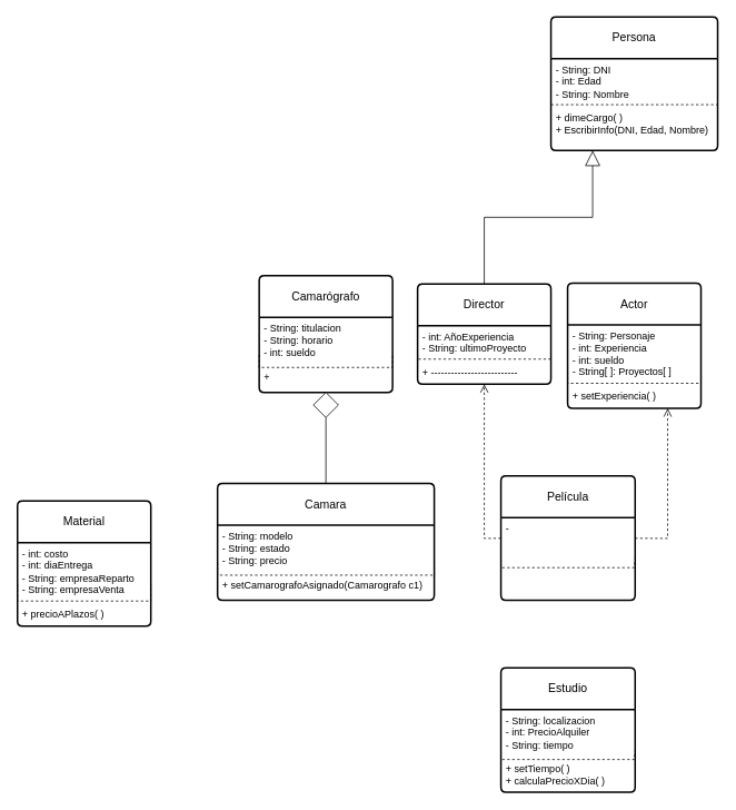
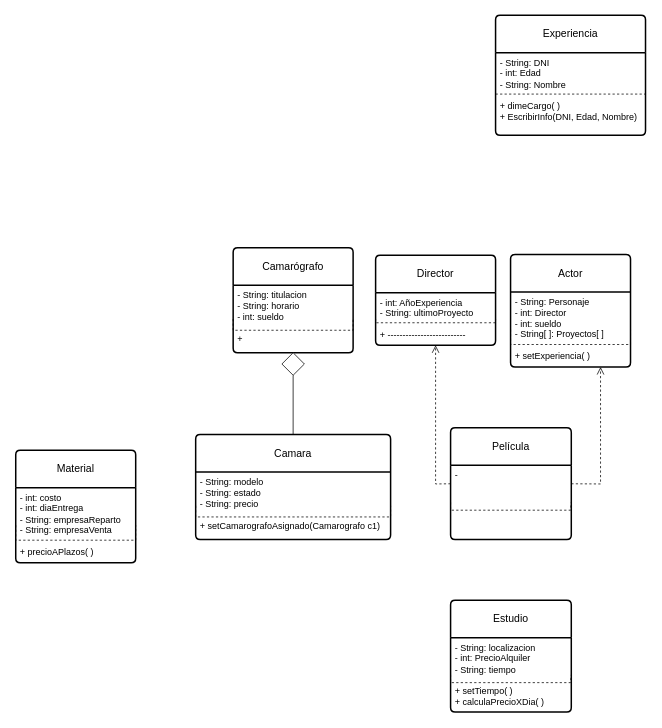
  <mxCell id="0" />
  <mxCell id="1" parent="0" />
- <mxCell id="2" value="Persona" style="swimlane;childLayout=stackLayout;horizontal=1;startSize=50;horizontalStack=0;rounded=1;fontSize=14;fontStyle=0;strokeWidth=2;resizeParent=0;resizeLast=1;shadow=0;dashed=0;align=center;arcSize=4;whiteSpace=wrap;html=1;" parent="1" vertex="1"><mxGeometry x="660" y="20" width="200" height="160" as="geometry"><mxRectangle x="330" y="370" width="80" height="50" as="alternateBounds" /></mxGeometry></mxCell>
+ <mxCell id="2" value="Experiencia" style="swimlane;childLayout=stackLayout;horizontal=1;startSize=50;horizontalStack=0;rounded=1;fontSize=14;fontStyle=0;strokeWidth=2;resizeParent=0;resizeLast=1;shadow=0;dashed=0;align=center;arcSize=4;whiteSpace=wrap;html=1;" parent="1" vertex="1"><mxGeometry x="660" y="20" width="200" height="160" as="geometry"><mxRectangle x="330" y="370" width="80" height="50" as="alternateBounds" /></mxGeometry></mxCell>
  <mxCell id="3" value="- String: DNI&lt;br style=&quot;--tw-border-spacing-x: 0; --tw-border-spacing-y: 0; --tw-translate-x: 0; --tw-translate-y: 0; --tw-rotate: 0; --tw-skew-x: 0; --tw-skew-y: 0; --tw-scale-x: 1; --tw-scale-y: 1; --tw-pan-x: ; --tw-pan-y: ; --tw-pinch-zoom: ; --tw-scroll-snap-strictness: proximity; --tw-ordinal: ; --tw-slashed-zero: ; --tw-numeric-figure: ; --tw-numeric-spacing: ; --tw-numeric-fraction: ; --tw-ring-inset: ; --tw-ring-offset-width: 0px; --tw-ring-offset-color: #fff; --tw-ring-color: rgb(59 130 246 / .5); --tw-ring-offset-shadow: 0 0 #0000; --tw-ring-shadow: 0 0 #0000; --tw-shadow: 0 0 #0000; --tw-shadow-colored: 0 0 #0000; --tw-blur: ; --tw-brightness: ; --tw-contrast: ; --tw-grayscale: ; --tw-hue-rotate: ; --tw-invert: ; --tw-saturate: ; --tw-sepia: ; --tw-drop-shadow: ; --tw-backdrop-blur: ; --tw-backdrop-brightness: ; --tw-backdrop-contrast: ; --tw-backdrop-grayscale: ; --tw-backdrop-hue-rotate: ; --tw-backdrop-invert: ; --tw-backdrop-opacity: ; --tw-backdrop-saturate: ; --tw-backdrop-sepia: ; border-color: var(--border-color);&quot;&gt;- int: Edad&lt;br style=&quot;--tw-border-spacing-x: 0; --tw-border-spacing-y: 0; --tw-translate-x: 0; --tw-translate-y: 0; --tw-rotate: 0; --tw-skew-x: 0; --tw-skew-y: 0; --tw-scale-x: 1; --tw-scale-y: 1; --tw-pan-x: ; --tw-pan-y: ; --tw-pinch-zoom: ; --tw-scroll-snap-strictness: proximity; --tw-ordinal: ; --tw-slashed-zero: ; --tw-numeric-figure: ; --tw-numeric-spacing: ; --tw-numeric-fraction: ; --tw-ring-inset: ; --tw-ring-offset-width: 0px; --tw-ring-offset-color: #fff; --tw-ring-color: rgb(59 130 246 / .5); --tw-ring-offset-shadow: 0 0 #0000; --tw-ring-shadow: 0 0 #0000; --tw-shadow: 0 0 #0000; --tw-shadow-colored: 0 0 #0000; --tw-blur: ; --tw-brightness: ; --tw-contrast: ; --tw-grayscale: ; --tw-hue-rotate: ; --tw-invert: ; --tw-saturate: ; --tw-sepia: ; --tw-drop-shadow: ; --tw-backdrop-blur: ; --tw-backdrop-brightness: ; --tw-backdrop-contrast: ; --tw-backdrop-grayscale: ; --tw-backdrop-hue-rotate: ; --tw-backdrop-invert: ; --tw-backdrop-opacity: ; --tw-backdrop-saturate: ; --tw-backdrop-sepia: ; border-color: var(--border-color);&quot;&gt;- String: Nombre&lt;br style=&quot;--tw-border-spacing-x: 0; --tw-border-spacing-y: 0; --tw-translate-x: 0; --tw-translate-y: 0; --tw-rotate: 0; --tw-skew-x: 0; --tw-skew-y: 0; --tw-scale-x: 1; --tw-scale-y: 1; --tw-pan-x: ; --tw-pan-y: ; --tw-pinch-zoom: ; --tw-scroll-snap-strictness: proximity; --tw-ordinal: ; --tw-slashed-zero: ; --tw-numeric-figure: ; --tw-numeric-spacing: ; --tw-numeric-fraction: ; --tw-ring-inset: ; --tw-ring-offset-width: 0px; --tw-ring-offset-color: #fff; --tw-ring-color: rgb(59 130 246 / .5); --tw-ring-offset-shadow: 0 0 #0000; --tw-ring-shadow: 0 0 #0000; --tw-shadow: 0 0 #0000; --tw-shadow-colored: 0 0 #0000; --tw-blur: ; --tw-brightness: ; --tw-contrast: ; --tw-grayscale: ; --tw-hue-rotate: ; --tw-invert: ; --tw-saturate: ; --tw-sepia: ; --tw-drop-shadow: ; --tw-backdrop-blur: ; --tw-backdrop-brightness: ; --tw-backdrop-contrast: ; --tw-backdrop-grayscale: ; --tw-backdrop-hue-rotate: ; --tw-backdrop-invert: ; --tw-backdrop-opacity: ; --tw-backdrop-saturate: ; --tw-backdrop-sepia: ; border-color: var(--border-color);&quot;&gt;&lt;br style=&quot;--tw-border-spacing-x: 0; --tw-border-spacing-y: 0; --tw-translate-x: 0; --tw-translate-y: 0; --tw-rotate: 0; --tw-skew-x: 0; --tw-skew-y: 0; --tw-scale-x: 1; --tw-scale-y: 1; --tw-pan-x: ; --tw-pan-y: ; --tw-pinch-zoom: ; --tw-scroll-snap-strictness: proximity; --tw-ordinal: ; --tw-slashed-zero: ; --tw-numeric-figure: ; --tw-numeric-spacing: ; --tw-numeric-fraction: ; --tw-ring-inset: ; --tw-ring-offset-width: 0px; --tw-ring-offset-color: #fff; --tw-ring-color: rgb(59 130 246 / .5); --tw-ring-offset-shadow: 0 0 #0000; --tw-ring-shadow: 0 0 #0000; --tw-shadow: 0 0 #0000; --tw-shadow-colored: 0 0 #0000; --tw-blur: ; --tw-brightness: ; --tw-contrast: ; --tw-grayscale: ; --tw-hue-rotate: ; --tw-invert: ; --tw-saturate: ; --tw-sepia: ; --tw-drop-shadow: ; --tw-backdrop-blur: ; --tw-backdrop-brightness: ; --tw-backdrop-contrast: ; --tw-backdrop-grayscale: ; --tw-backdrop-hue-rotate: ; --tw-backdrop-invert: ; --tw-backdrop-opacity: ; --tw-backdrop-saturate: ; --tw-backdrop-sepia: ; border-color: var(--border-color);&quot;&gt;+ dimeCargo( )&lt;br style=&quot;--tw-border-spacing-x: 0; --tw-border-spacing-y: 0; --tw-translate-x: 0; --tw-translate-y: 0; --tw-rotate: 0; --tw-skew-x: 0; --tw-skew-y: 0; --tw-scale-x: 1; --tw-scale-y: 1; --tw-pan-x: ; --tw-pan-y: ; --tw-pinch-zoom: ; --tw-scroll-snap-strictness: proximity; --tw-ordinal: ; --tw-slashed-zero: ; --tw-numeric-figure: ; --tw-numeric-spacing: ; --tw-numeric-fraction: ; --tw-ring-inset: ; --tw-ring-offset-width: 0px; --tw-ring-offset-color: #fff; --tw-ring-color: rgb(59 130 246 / .5); --tw-ring-offset-shadow: 0 0 #0000; --tw-ring-shadow: 0 0 #0000; --tw-shadow: 0 0 #0000; --tw-shadow-colored: 0 0 #0000; --tw-blur: ; --tw-brightness: ; --tw-contrast: ; --tw-grayscale: ; --tw-hue-rotate: ; --tw-invert: ; --tw-saturate: ; --tw-sepia: ; --tw-drop-shadow: ; --tw-backdrop-blur: ; --tw-backdrop-brightness: ; --tw-backdrop-contrast: ; --tw-backdrop-grayscale: ; --tw-backdrop-hue-rotate: ; --tw-backdrop-invert: ; --tw-backdrop-opacity: ; --tw-backdrop-saturate: ; --tw-backdrop-sepia: ; border-color: var(--border-color);&quot;&gt;+ EscribirInfo(DNI, Edad, Nombre)" style="align=left;strokeColor=none;fillColor=none;spacingLeft=4;fontSize=12;verticalAlign=top;resizable=0;rotatable=0;part=1;html=1;" parent="2" vertex="1"><mxGeometry y="50" width="200" height="110" as="geometry" /></mxCell>
  <mxCell id="4" style="edgeStyle=orthogonalEdgeStyle;rounded=0;orthogonalLoop=1;jettySize=auto;html=1;exitX=0;exitY=0.5;exitDx=0;exitDy=0;entryX=1;entryY=0.5;entryDx=0;entryDy=0;endArrow=none;endFill=0;dashed=1;" parent="2" source="3" target="3" edge="1"><mxGeometry relative="1" as="geometry"><Array as="points"><mxPoint x="90" y="105" /><mxPoint x="90" y="105" /></Array></mxGeometry></mxCell>
  <mxCell id="5" value="Actor" style="swimlane;childLayout=stackLayout;horizontal=1;startSize=50;horizontalStack=0;rounded=1;fontSize=14;fontStyle=0;strokeWidth=2;resizeParent=0;resizeLast=1;shadow=0;dashed=0;align=center;arcSize=4;whiteSpace=wrap;html=1;" parent="1" vertex="1"><mxGeometry x="680" y="339" width="160" height="150" as="geometry"><mxRectangle x="330" y="370" width="80" height="50" as="alternateBounds" /></mxGeometry></mxCell>
- <mxCell id="6" value="- String: Personaje&lt;br&gt;- int: Experiencia&lt;br&gt;- int: sueldo&lt;br&gt;- String[ ]: Proyectos[ ]&lt;br&gt;&lt;br&gt;+ setExperiencia( )" style="align=left;strokeColor=none;fillColor=none;spacingLeft=4;fontSize=12;verticalAlign=top;resizable=0;rotatable=0;part=1;html=1;" parent="5" vertex="1"><mxGeometry y="50" width="160" height="100" as="geometry" /></mxCell>
+ <mxCell id="6" value="- String: Personaje&lt;br&gt;- int: Director&lt;br&gt;- int: sueldo&lt;br&gt;- String[ ]: Proyectos[ ]&lt;br&gt;&lt;br&gt;+ setExperiencia( )" style="align=left;strokeColor=none;fillColor=none;spacingLeft=4;fontSize=12;verticalAlign=top;resizable=0;rotatable=0;part=1;html=1;" parent="5" vertex="1"><mxGeometry y="50" width="160" height="100" as="geometry" /></mxCell>
  <mxCell id="7" style="edgeStyle=orthogonalEdgeStyle;rounded=0;orthogonalLoop=1;jettySize=auto;html=1;exitX=0;exitY=0.5;exitDx=0;exitDy=0;entryX=1;entryY=0.5;entryDx=0;entryDy=0;endArrow=none;endFill=0;dashed=1;" parent="5" source="6" target="6" edge="1"><mxGeometry relative="1" as="geometry"><Array as="points"><mxPoint y="120" /><mxPoint x="160" y="120" /></Array></mxGeometry></mxCell>
  <mxCell id="8" value="Director" style="swimlane;childLayout=stackLayout;horizontal=1;startSize=50;horizontalStack=0;rounded=1;fontSize=14;fontStyle=0;strokeWidth=2;resizeParent=0;resizeLast=1;shadow=0;dashed=0;align=center;arcSize=4;whiteSpace=wrap;html=1;" parent="1" vertex="1"><mxGeometry x="500" y="340" width="160" height="120" as="geometry"><mxRectangle x="330" y="370" width="80" height="50" as="alternateBounds" /></mxGeometry></mxCell>
  <mxCell id="9" value="- int: AñoExperiencia&lt;br style=&quot;--tw-border-spacing-x: 0; --tw-border-spacing-y: 0; --tw-translate-x: 0; --tw-translate-y: 0; --tw-rotate: 0; --tw-skew-x: 0; --tw-skew-y: 0; --tw-scale-x: 1; --tw-scale-y: 1; --tw-pan-x: ; --tw-pan-y: ; --tw-pinch-zoom: ; --tw-scroll-snap-strictness: proximity; --tw-ordinal: ; --tw-slashed-zero: ; --tw-numeric-figure: ; --tw-numeric-spacing: ; --tw-numeric-fraction: ; --tw-ring-inset: ; --tw-ring-offset-width: 0px; --tw-ring-offset-color: #fff; --tw-ring-color: rgb(59 130 246 / .5); --tw-ring-offset-shadow: 0 0 #0000; --tw-ring-shadow: 0 0 #0000; --tw-shadow: 0 0 #0000; --tw-shadow-colored: 0 0 #0000; --tw-blur: ; --tw-brightness: ; --tw-contrast: ; --tw-grayscale: ; --tw-hue-rotate: ; --tw-invert: ; --tw-saturate: ; --tw-sepia: ; --tw-drop-shadow: ; --tw-backdrop-blur: ; --tw-backdrop-brightness: ; --tw-backdrop-contrast: ; --tw-backdrop-grayscale: ; --tw-backdrop-hue-rotate: ; --tw-backdrop-invert: ; --tw-backdrop-opacity: ; --tw-backdrop-saturate: ; --tw-backdrop-sepia: ; border-color: var(--border-color);&quot;&gt;- String: ultimoProyecto&lt;br style=&quot;--tw-border-spacing-x: 0; --tw-border-spacing-y: 0; --tw-translate-x: 0; --tw-translate-y: 0; --tw-rotate: 0; --tw-skew-x: 0; --tw-skew-y: 0; --tw-scale-x: 1; --tw-scale-y: 1; --tw-pan-x: ; --tw-pan-y: ; --tw-pinch-zoom: ; --tw-scroll-snap-strictness: proximity; --tw-ordinal: ; --tw-slashed-zero: ; --tw-numeric-figure: ; --tw-numeric-spacing: ; --tw-numeric-fraction: ; --tw-ring-inset: ; --tw-ring-offset-width: 0px; --tw-ring-offset-color: #fff; --tw-ring-color: rgb(59 130 246 / .5); --tw-ring-offset-shadow: 0 0 #0000; --tw-ring-shadow: 0 0 #0000; --tw-shadow: 0 0 #0000; --tw-shadow-colored: 0 0 #0000; --tw-blur: ; --tw-brightness: ; --tw-contrast: ; --tw-grayscale: ; --tw-hue-rotate: ; --tw-invert: ; --tw-saturate: ; --tw-sepia: ; --tw-drop-shadow: ; --tw-backdrop-blur: ; --tw-backdrop-brightness: ; --tw-backdrop-contrast: ; --tw-backdrop-grayscale: ; --tw-backdrop-hue-rotate: ; --tw-backdrop-invert: ; --tw-backdrop-opacity: ; --tw-backdrop-saturate: ; --tw-backdrop-sepia: ; border-color: var(--border-color);&quot;&gt;&lt;br style=&quot;--tw-border-spacing-x: 0; --tw-border-spacing-y: 0; --tw-translate-x: 0; --tw-translate-y: 0; --tw-rotate: 0; --tw-skew-x: 0; --tw-skew-y: 0; --tw-scale-x: 1; --tw-scale-y: 1; --tw-pan-x: ; --tw-pan-y: ; --tw-pinch-zoom: ; --tw-scroll-snap-strictness: proximity; --tw-ordinal: ; --tw-slashed-zero: ; --tw-numeric-figure: ; --tw-numeric-spacing: ; --tw-numeric-fraction: ; --tw-ring-inset: ; --tw-ring-offset-width: 0px; --tw-ring-offset-color: #fff; --tw-ring-color: rgb(59 130 246 / .5); --tw-ring-offset-shadow: 0 0 #0000; --tw-ring-shadow: 0 0 #0000; --tw-shadow: 0 0 #0000; --tw-shadow-colored: 0 0 #0000; --tw-blur: ; --tw-brightness: ; --tw-contrast: ; --tw-grayscale: ; --tw-hue-rotate: ; --tw-invert: ; --tw-saturate: ; --tw-sepia: ; --tw-drop-shadow: ; --tw-backdrop-blur: ; --tw-backdrop-brightness: ; --tw-backdrop-contrast: ; --tw-backdrop-grayscale: ; --tw-backdrop-hue-rotate: ; --tw-backdrop-invert: ; --tw-backdrop-opacity: ; --tw-backdrop-saturate: ; --tw-backdrop-sepia: ; border-color: var(--border-color);&quot;&gt;+ --------------------------" style="align=left;strokeColor=none;fillColor=none;spacingLeft=4;fontSize=12;verticalAlign=top;resizable=0;rotatable=0;part=1;html=1;" parent="8" vertex="1"><mxGeometry y="50" width="160" height="70" as="geometry" /></mxCell>
  <mxCell id="10" style="edgeStyle=orthogonalEdgeStyle;rounded=0;orthogonalLoop=1;jettySize=auto;html=1;exitX=0;exitY=0.5;exitDx=0;exitDy=0;entryX=1;entryY=0.5;entryDx=0;entryDy=0;endArrow=none;endFill=0;dashed=1;" parent="8" source="9" target="9" edge="1"><mxGeometry relative="1" as="geometry"><Array as="points"><mxPoint y="90" /><mxPoint x="160" y="90" /></Array></mxGeometry></mxCell>
  <mxCell id="11" value="Estudio" style="swimlane;childLayout=stackLayout;horizontal=1;startSize=50;horizontalStack=0;rounded=1;fontSize=14;fontStyle=0;strokeWidth=2;resizeParent=0;resizeLast=1;shadow=0;dashed=0;align=center;arcSize=4;whiteSpace=wrap;html=1;" parent="1" vertex="1"><mxGeometry x="600" y="800" width="161" height="149" as="geometry"><mxRectangle x="330" y="370" width="80" height="50" as="alternateBounds" /></mxGeometry></mxCell>
  <mxCell id="12" value="- String: localizacion&lt;br&gt;- int: PrecioAlquiler&lt;br&gt;- String: tiempo&lt;br&gt;&lt;br&gt;+ setTiempo( )&lt;br&gt;+ calculaPrecioXDia( )" style="align=left;strokeColor=none;fillColor=none;spacingLeft=4;fontSize=12;verticalAlign=top;resizable=0;rotatable=0;part=1;html=1;" parent="11" vertex="1"><mxGeometry y="50" width="161" height="99" as="geometry" /></mxCell>
  <mxCell id="13" style="edgeStyle=orthogonalEdgeStyle;rounded=0;orthogonalLoop=1;jettySize=auto;html=1;exitX=0;exitY=0.5;exitDx=0;exitDy=0;entryX=1;entryY=0.5;entryDx=0;entryDy=0;endArrow=none;endFill=0;dashed=1;" parent="11" source="12" target="12" edge="1"><mxGeometry relative="1" as="geometry"><Array as="points"><mxPoint y="110" /><mxPoint x="160" y="110" /></Array></mxGeometry></mxCell>
  <mxCell id="14" value="Material" style="swimlane;childLayout=stackLayout;horizontal=1;startSize=50;horizontalStack=0;rounded=1;fontSize=14;fontStyle=0;strokeWidth=2;resizeParent=0;resizeLast=1;shadow=0;dashed=0;align=center;arcSize=4;whiteSpace=wrap;html=1;" parent="1" vertex="1"><mxGeometry x="20" y="600" width="160" height="150" as="geometry"><mxRectangle x="330" y="370" width="80" height="50" as="alternateBounds" /></mxGeometry></mxCell>
  <mxCell id="15" value="- int: costo&lt;br&gt;- int: diaEntrega&lt;br&gt;- String: empresaReparto&lt;br&gt;- String: empresaVenta&lt;br&gt;&lt;br&gt;+ precioAPlazos( )" style="align=left;strokeColor=none;fillColor=none;spacingLeft=4;fontSize=12;verticalAlign=top;resizable=0;rotatable=0;part=1;html=1;" parent="14" vertex="1"><mxGeometry y="50" width="160" height="100" as="geometry" /></mxCell>
  <mxCell id="16" style="edgeStyle=orthogonalEdgeStyle;rounded=0;orthogonalLoop=1;jettySize=auto;html=1;exitX=0;exitY=0.5;exitDx=0;exitDy=0;entryX=1;entryY=0.5;entryDx=0;entryDy=0;endArrow=none;endFill=0;dashed=1;" parent="14" source="15" target="15" edge="1"><mxGeometry relative="1" as="geometry"><Array as="points"><mxPoint x="90" y="120" /><mxPoint x="90" y="120" /></Array></mxGeometry></mxCell>
  <mxCell id="17" value="Camara" style="swimlane;childLayout=stackLayout;horizontal=1;startSize=50;horizontalStack=0;rounded=1;fontSize=14;fontStyle=0;strokeWidth=2;resizeParent=0;resizeLast=1;shadow=0;dashed=0;align=center;arcSize=4;whiteSpace=wrap;html=1;" parent="1" vertex="1"><mxGeometry x="260" y="579" width="260" height="140" as="geometry"><mxRectangle x="330" y="370" width="80" height="50" as="alternateBounds" /></mxGeometry></mxCell>
  <mxCell id="18" value="- String: modelo&lt;br&gt;- String: estado&lt;br&gt;- String: precio&lt;br&gt;&lt;br&gt;+ setCamarografoAsignado(Camarografo c1)" style="align=left;strokeColor=none;fillColor=none;spacingLeft=4;fontSize=12;verticalAlign=top;resizable=0;rotatable=0;part=1;html=1;" parent="17" vertex="1"><mxGeometry y="50" width="260" height="90" as="geometry" /></mxCell>
  <mxCell id="19" style="edgeStyle=orthogonalEdgeStyle;rounded=0;orthogonalLoop=1;jettySize=auto;html=1;exitX=0;exitY=0.5;exitDx=0;exitDy=0;entryX=1;entryY=0.5;entryDx=0;entryDy=0;endArrow=none;endFill=0;dashed=1;" parent="17" source="18" target="18" edge="1"><mxGeometry relative="1" as="geometry"><Array as="points"><mxPoint y="110" /><mxPoint x="260" y="110" /></Array></mxGeometry></mxCell>
  <mxCell id="20" value="Camarógrafo" style="swimlane;childLayout=stackLayout;horizontal=1;startSize=50;horizontalStack=0;rounded=1;fontSize=14;fontStyle=0;strokeWidth=2;resizeParent=0;resizeLast=1;shadow=0;dashed=0;align=center;arcSize=4;whiteSpace=wrap;html=1;" parent="1" vertex="1"><mxGeometry x="310" y="330" width="160" height="140" as="geometry"><mxRectangle x="330" y="370" width="80" height="50" as="alternateBounds" /></mxGeometry></mxCell>
  <mxCell id="21" value="- String: titulacion&lt;br&gt;- String: horario&lt;br&gt;- int: sueldo&amp;nbsp;&lt;br&gt;&lt;br&gt;+&amp;nbsp;" style="align=left;strokeColor=none;fillColor=none;spacingLeft=4;fontSize=12;verticalAlign=top;resizable=0;rotatable=0;part=1;html=1;" parent="20" vertex="1"><mxGeometry y="50" width="160" height="90" as="geometry" /></mxCell>
  <mxCell id="22" style="edgeStyle=orthogonalEdgeStyle;rounded=0;orthogonalLoop=1;jettySize=auto;html=1;exitX=0;exitY=0.5;exitDx=0;exitDy=0;entryX=1;entryY=0.5;entryDx=0;entryDy=0;endArrow=none;endFill=0;dashed=1;" parent="20" source="21" target="21" edge="1"><mxGeometry relative="1" as="geometry"><Array as="points"><mxPoint y="110" /><mxPoint x="160" y="110" /></Array></mxGeometry></mxCell>
- <mxCell id="23" value="" style="endArrow=block;endSize=16;endFill=0;html=1;rounded=0;exitX=0.5;exitY=0;exitDx=0;exitDy=0;entryX=0.25;entryY=1;entryDx=0;entryDy=0;" edge="1" parent="1" source="8" target="3"><mxGeometry width="160" relative="1" as="geometry"><mxPoint x="900" y="300" as="sourcePoint" /><mxPoint x="670" y="300" as="targetPoint" /><Array as="points"><mxPoint x="580" y="260" /><mxPoint x="710" y="260" /></Array></mxGeometry></mxCell>
  <mxCell id="24" value="Película" style="swimlane;childLayout=stackLayout;horizontal=1;startSize=50;horizontalStack=0;rounded=1;fontSize=14;fontStyle=0;strokeWidth=2;resizeParent=0;resizeLast=1;shadow=0;dashed=0;align=center;arcSize=4;whiteSpace=wrap;html=1;" vertex="1" parent="1"><mxGeometry x="600" y="570" width="161" height="149" as="geometry"><mxRectangle x="330" y="370" width="80" height="50" as="alternateBounds" /></mxGeometry></mxCell>
  <mxCell id="25" value="-" style="align=left;strokeColor=none;fillColor=none;spacingLeft=4;fontSize=12;verticalAlign=top;resizable=0;rotatable=0;part=1;html=1;" vertex="1" parent="24"><mxGeometry y="50" width="161" height="99" as="geometry" /></mxCell>
  <mxCell id="26" style="edgeStyle=orthogonalEdgeStyle;rounded=0;orthogonalLoop=1;jettySize=auto;html=1;exitX=0;exitY=0.5;exitDx=0;exitDy=0;entryX=1;entryY=0.5;entryDx=0;entryDy=0;endArrow=none;endFill=0;dashed=1;" edge="1" parent="24" source="25" target="25"><mxGeometry relative="1" as="geometry"><Array as="points"><mxPoint y="110" /><mxPoint x="160" y="110" /></Array></mxGeometry></mxCell>
  <mxCell id="27" value="" style="html=1;verticalAlign=bottom;endArrow=open;dashed=1;endSize=8;curved=0;rounded=0;entryX=0.5;entryY=1;entryDx=0;entryDy=0;exitX=0;exitY=0.25;exitDx=0;exitDy=0;" edge="1" parent="1" source="25" target="9"><mxGeometry relative="1" as="geometry"><mxPoint x="700" y="800" as="sourcePoint" /><mxPoint x="620" y="800" as="targetPoint" /><Array as="points"><mxPoint x="580" y="645" /></Array></mxGeometry></mxCell>
  <mxCell id="28" value="" style="html=1;verticalAlign=bottom;endArrow=open;dashed=1;endSize=8;curved=0;rounded=0;entryX=0.75;entryY=1;entryDx=0;entryDy=0;exitX=1;exitY=0.25;exitDx=0;exitDy=0;" edge="1" parent="1" source="25" target="6"><mxGeometry relative="1" as="geometry"><mxPoint x="804" y="675" as="sourcePoint" /><mxPoint x="784" y="490" as="targetPoint" /><Array as="points"><mxPoint x="800" y="645" /></Array></mxGeometry></mxCell>
  <mxCell id="29" value="" style="rhombus;whiteSpace=wrap;html=1;" vertex="1" parent="1"><mxGeometry x="375" y="470" width="30" height="30" as="geometry" /></mxCell>
  <mxCell id="30" value="" style="endArrow=none;html=1;rounded=0;exitX=0.5;exitY=0;exitDx=0;exitDy=0;entryX=0.5;entryY=1;entryDx=0;entryDy=0;" edge="1" parent="1" source="17" target="29"><mxGeometry width="50" height="50" relative="1" as="geometry"><mxPoint x="640" y="620" as="sourcePoint" /><mxPoint x="690" y="570" as="targetPoint" /></mxGeometry></mxCell>
